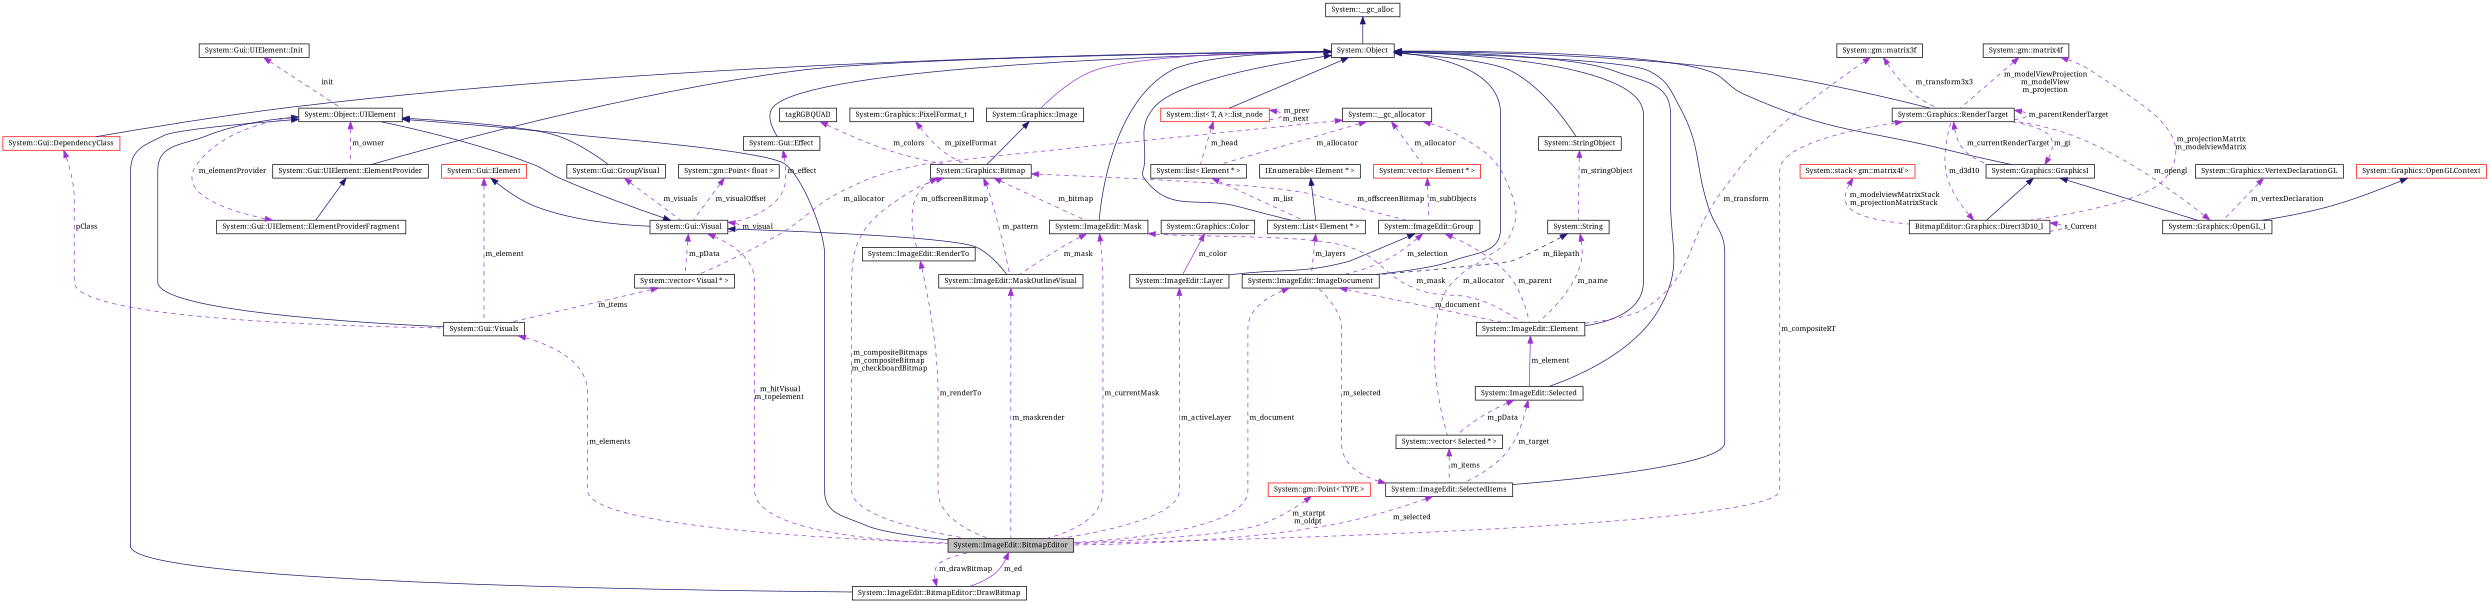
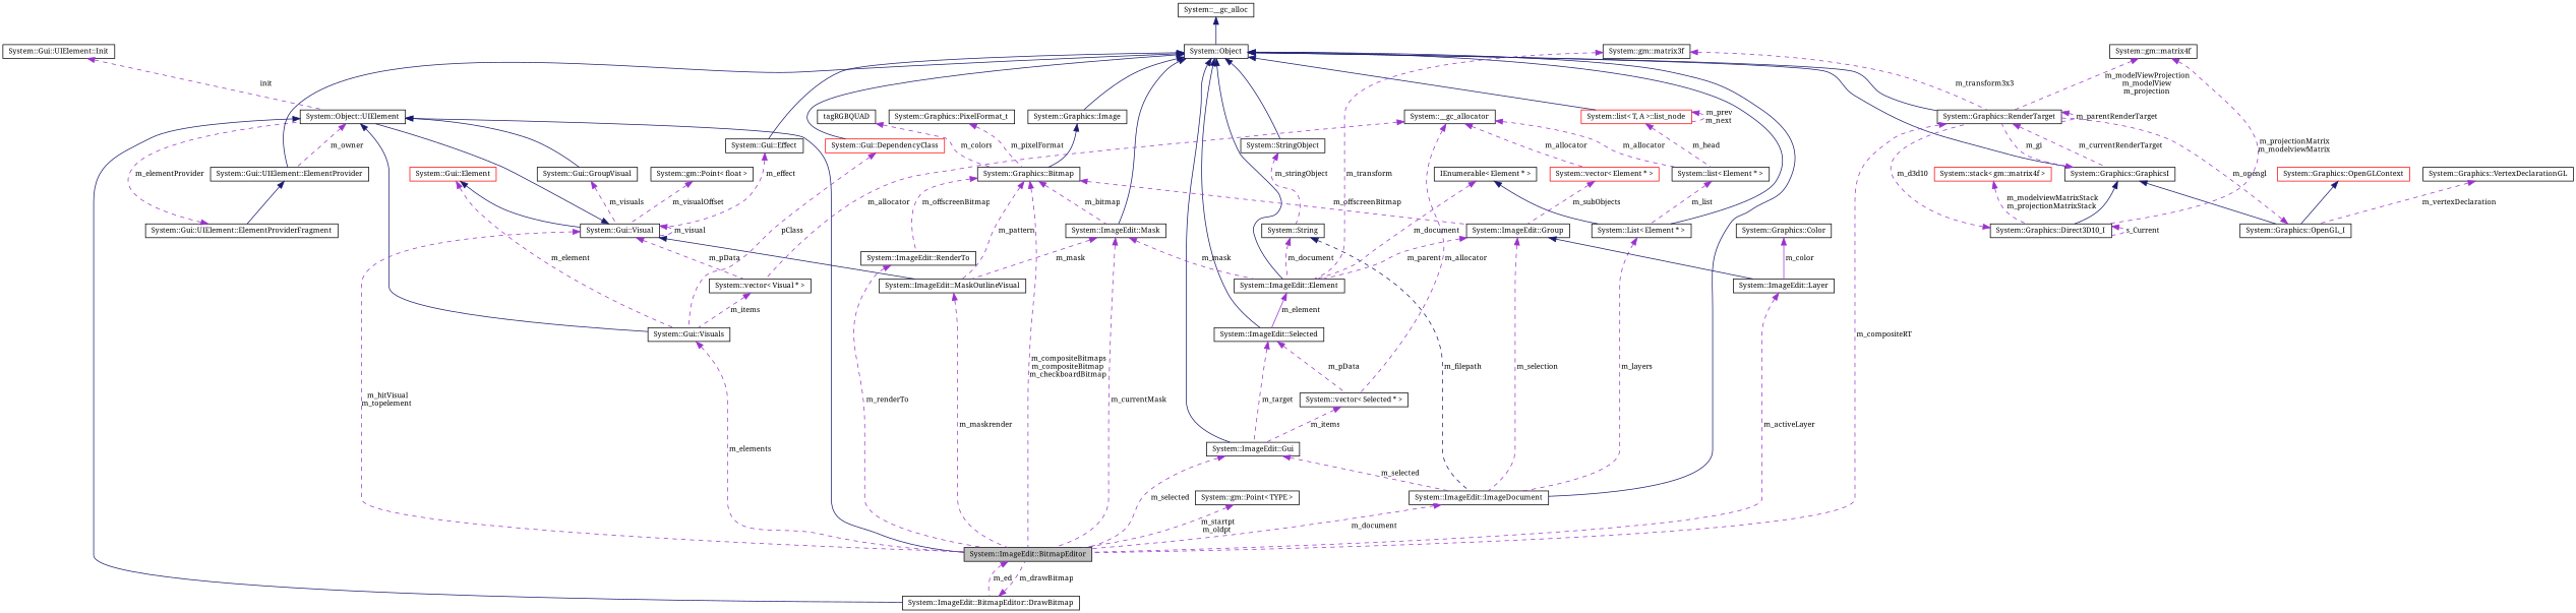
  digraph {
    fontname="Noto Serif"
    rankdir=TB
    node [color=black fillcolor=white fontname="Noto Serif" fontsize=10 shape=record style=filled]
    edge [color=darkorchid3 dir=back fontname="Noto Serif" fontsize=10 labelfontname=Helvetica labelfontsize=10 style=dashed]
    n1 [fillcolor=grey75 fontcolor=black height=0.2 label="System::ImageEdit::BitmapEditor" width=0.4]
    n2 [height=0.2 label="System::ImageEdit::BitmapEditor::DrawBitmap" width=0.4]
    n3 [height=0.2 label="System::Object::UIElement" width=0.4]
    n4 [height=0.2 label="System::Gui::GroupVisual" width=0.4]
    n5 [height=0.2 label="System::Gui::UIElement::ElementProvider" width=0.4]
    n6 [height=0.2 label="System::Gui::Visuals" width=0.4]
    n7 [height=0.2 label="System::Gui::Visual" width=0.4]
    n8 [height=0.2 label="System::Gui::UIElement::ElementProviderFragment" width=0.4]
    n9 [height=0.2 label="System::vector\< Visual * \>" width=0.4]
    n10 [height=0.2 label="System::ImageEdit::MaskOutlineVisual" width=0.4]
    n11 [color=red height=0.2 label="System::Gui::Element" width=0.4]
    n12 [height=0.2 label="System::gm::Point\< float \>" width=0.4]
    n13 [height=0.2 label="System::Gui::Effect" width=0.4]
    n14 [height=0.2 label="System::Object" width=0.4]
    n15 [height=0.2 label="System::ImageEdit::ImageDocument" width=0.4]
-   n16 [height=0.2 label="System::ImageEdit::SelectedItems" width=0.4]
+   n16 [height=0.2 label="System::ImageEdit::Gui" width=0.4]
    n17 [height=0.2 label="System::ImageEdit::Selected" width=0.4]
    n18 [height=0.2 label="System::ImageEdit::Element" width=0.4]
    n19 [height=0.2 label="System::ImageEdit::Mask" width=0.4]
    n20 [height=0.2 label="System::Graphics::Image" width=0.4]
    n21 [height=0.2 label="System::StringObject" width=0.4]
    n22 [height=0.2 label="System::List\< Element * \>" width=0.4]
    n23 [color=red height=0.2 label="System::list\< T, A \>::list_node" width=0.4]
    n24 [height=0.2 label="System::Graphics::RenderTarget" width=0.4]
    n25 [height=0.2 label="System::Graphics::GraphicsI" width=0.4]
    n26 [color=red height=0.2 label="System::Gui::DependencyClass" width=0.4]
    n27 [height=0.2 label="System::vector\< Selected * \>" width=0.4]
    n28 [height=0.2 label="System::Graphics::Bitmap" width=0.4]
    n29 [height=0.2 label="System::String" width=0.4]
    n30 [height=0.2 label="System::list\< Element * \>" width=0.4]
-   n31 [height=0.2 label="BitmapEditor::Graphics::Direct3D10_I" width=0.4]
+   n31 [height=0.2 label="System::Graphics::Direct3D10_I" width=0.4]
    n32 [height=0.2 label="System::Graphics::OpenGL_I" width=0.4]
    n33 [height=0.2 label="System::__gc_alloc" width=0.4]
    n34 [height=0.2 label="System::Gui::UIElement::Init" width=0.4]
    n35 [height=0.2 label="System::__gc_allocator" width=0.4]
    n36 [color=red height=0.2 label="System::vector\< Element * \>" width=0.4]
    n37 [height=0.2 label="System::ImageEdit::Group" width=0.4]
    n38 [height=0.2 label="System::ImageEdit::Layer" width=0.4]
    n39 [height=0.2 label="System::ImageEdit::RenderTo" width=0.4]
    n40 [height=0.2 label="System::Graphics::PixelFormat_t" width=0.4]
    n41 [height=0.2 label=tagRGBQUAD width=0.4]
    n42 [height=0.2 label="System::gm::matrix3f" width=0.4]
    n43 [height=0.2 label="IEnumerable\< Element * \>" width=0.4]
    n44 [height=0.2 label="System::gm::matrix4f" width=0.4]
    n45 [color=red height=0.2 label="System::stack\< gm::matrix4f \>" width=0.4]
    n46 [color=red height=0.2 label="System::Graphics::OpenGLContext" width=0.4]
    n47 [height=0.2 label="System::Graphics::VertexDeclarationGL" width=0.4]
-   n48 [color=red height=0.2 label="System::gm::Point\< TYPE \>" width=0.4]
+   n48 [height=0.2 label="System::gm::Point\< TYPE \>" width=0.4]
    n49 [height=0.2 label="System::Graphics::Color" width=0.4]
-   n1 -> n2 [label=" m_ed" style=solid]
+   n1 -> n2 [label=" m_ed"]
    n2 -> n1 [label=" m_drawBitmap"]
    n3 -> n1 [color=midnightblue style=solid]
    n3 -> n2 [color=midnightblue style=solid]
    n3 -> n4 [color=midnightblue style=solid]
    n3 -> n5 [label=" m_owner"]
    n3 -> n6 [color=midnightblue style=solid]
    n4 -> n7 [label=" m_visuals"]
    n5 -> n8 [color=midnightblue style=solid]
    n6 -> n1 [label=" m_elements"]
    n7 -> n1 [label=" m_hitVisual\nm_topelement"]
    n7 -> n3 [color=midnightblue style=solid]
    n7 -> n7 [label=" m_visual"]
    n7 -> n9 [label=" m_pData"]
    n7 -> n10 [color=midnightblue style=solid]
    n8 -> n3 [label=" m_elementProvider"]
    n9 -> n6 [label=" m_items"]
    n10 -> n1 [label=" m_maskrender"]
    n11 -> n6 [label=" m_element"]
    n11 -> n7 [color=midnightblue style=solid]
    n12 -> n7 [label=" m_visualOffset"]
    n13 -> n7 [label=" m_effect"]
    n14 -> n5 [color=midnightblue style=solid]
    n14 -> n13 [color=midnightblue style=solid]
    n14 -> n15 [color=midnightblue style=solid]
    n14 -> n16 [color=midnightblue style=solid]
    n14 -> n17 [color=midnightblue style=solid]
    n14 -> n18 [color=midnightblue style=solid]
    n14 -> n19 [color=midnightblue style=solid]
-   n14 -> n20 [style=solid]
+   n14 -> n20 [color=midnightblue style=solid]
    n14 -> n21 [color=midnightblue style=solid]
    n14 -> n22 [color=midnightblue style=solid]
    n14 -> n23 [color=midnightblue style=solid]
    n14 -> n24 [color=midnightblue style=solid]
    n14 -> n25 [color=midnightblue style=solid]
    n14 -> n26 [color=midnightblue style=solid]
    n15 -> n1 [label=" m_document"]
-   n15 -> n18 [label=" m_document"]
+   n43 -> n18 [label=" m_document"]
    n16 -> n1 [label=" m_selected"]
    n16 -> n15 [label=" m_selected"]
    n17 -> n16 [label=" m_target"]
    n17 -> n27 [label=" m_pData"]
    n18 -> n17 [label=" m_element" style=solid]
    n19 -> n1 [label=" m_currentMask"]
    n19 -> n10 [label=" m_mask"]
    n19 -> n18 [label=" m_mask"]
    n20 -> n28 [color=midnightblue style=solid]
    n21 -> n29 [label=" m_stringObject"]
    n22 -> n15 [label=" m_layers"]
    n23 -> n23 [label=" m_prev\nm_next"]
    n23 -> n30 [label=" m_head"]
    n24 -> n1 [label=" m_compositeRT"]
    n24 -> n24 [label=" m_parentRenderTarget"]
    n24 -> n25 [label=" m_currentRenderTarget"]
    n25 -> n24 [label=" m_gi"]
    n25 -> n31 [color=midnightblue style=solid]
    n25 -> n32 [color=midnightblue style=solid]
    n26 -> n6 [label=" pClass"]
    n27 -> n16 [label=" m_items"]
    n28 -> n1 [label=" m_compositeBitmaps\nm_compositeBitmap\nm_checkboardBitmap"]
    n28 -> n10 [label=" m_pattern"]
    n28 -> n19 [label=" m_bitmap"]
    n28 -> n37 [label=" m_offscreenBitmap"]
    n28 -> n39 [label=" m_offscreenBitmap"]
    n29 -> n15 [color=midnightblue label=" m_filepath"]
-   n29 -> n18 [label=" m_name"]
+   n29 -> n18 [label=" m_document"]
    n30 -> n22 [label=" m_list"]
    n31 -> n24 [label=" m_d3d10"]
    n31 -> n31 [label=" s_Current"]
    n32 -> n24 [label=" m_opengl"]
    n33 -> n14 [color=midnightblue style=solid]
    n34 -> n3 [label=" init"]
    n35 -> n9 [label=" m_allocator"]
    n35 -> n27 [label=" m_allocator"]
    n35 -> n30 [label=" m_allocator"]
    n35 -> n36 [label=" m_allocator"]
    n36 -> n37 [label=" m_subObjects"]
    n37 -> n15 [label=" m_selection"]
    n37 -> n18 [label=" m_parent"]
    n37 -> n38 [color=midnightblue style=solid]
    n38 -> n1 [label=" m_activeLayer"]
    n39 -> n1 [label=" m_renderTo"]
    n40 -> n28 [label=" m_pixelFormat"]
    n41 -> n28 [label=" m_colors"]
    n42 -> n18 [label=" m_transform"]
    n42 -> n24 [label=" m_transform3x3"]
    n43 -> n22 [color=midnightblue style=solid]
    n44 -> n24 [label=" m_modelViewProjection\nm_modelView\nm_projection"]
    n44 -> n31 [label=" m_projectionMatrix\nm_modelviewMatrix"]
    n45 -> n31 [label=" m_modelviewMatrixStack\nm_projectionMatrixStack"]
    n46 -> n32 [color=midnightblue style=solid]
    n47 -> n32 [label=" m_vertexDeclaration"]
    n48 -> n1 [label=" m_startpt\nm_oldpt"]
    n49 -> n38 [label=" m_color" style=solid]
  }
